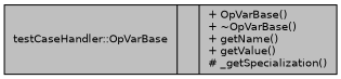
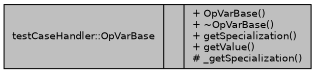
  digraph {
    rankdir=LR
-   n1 [color=black fillcolor=grey75 fontcolor=black fontname=Helvetica fontsize=10 height=0.2 label="{testCaseHandler::OpVarBase\n||+ OpVarBase()\l+ ~OpVarBase()\l+ getName()\l+ getValue()\l# _getSpecialization()\l}" shape=record style=filled width=0.4]
+   n1 [color=black fillcolor=grey75 fontcolor=black fontname=Helvetica fontsize=10 height=0.2 label="{testCaseHandler::OpVarBase\n||+ OpVarBase()\l+ ~OpVarBase()\l+ getSpecialization()\l+ getValue()\l# _getSpecialization()\l}" shape=record style=filled width=0.4]
  }
